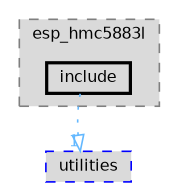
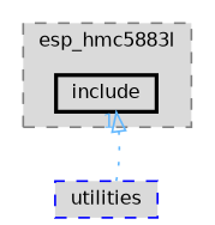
  digraph {
    compound=true
    node [fillcolor="#dadada" fontname=Helvetica fontsize=10 shape=box]
    n1 [color=black height=0.2 label=include style="filled,bold" width=0.4]
    n2 [color=blue height=0.2 label=utilities style="filled,dashed" width=0.4]
    subgraph cluster_1 {
      bgcolor="#dadada"
      fontname=Helvetica
      fontsize=10
      label=esp_hmc5883l
      pencolor=grey50
      style="filled,dashed"
      n1
    }
-   n1 -> n2 [color=steelblue1 fontcolor=steelblue1 fontname=Helvetica fontsize=10 headlabel=1 labeldistance=1.5 labelfontname=Helvetica labelfontsize=10 style=dotted arrowhead=onormal]
+   n2 -> n1 [color=steelblue1 fontcolor=steelblue1 fontname=Helvetica fontsize=10 headlabel=1 labeldistance=1.5 labelfontname=Helvetica labelfontsize=10 style=dotted arrowhead=onormal]
  }
